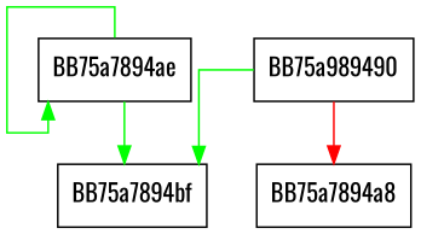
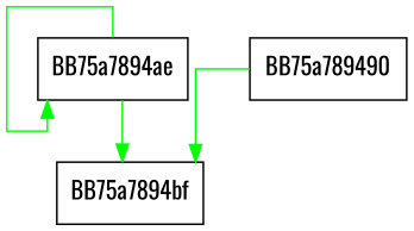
  digraph {
    fontname=Oswald
    splines=ortho
    node [fontname=Oswald shape=box]
    edge [color=green fontname=Oswald]
-   BB75a789490 [label=BB75a989490]
+   BB75a789490
    BB75a7894bf
-   BB75a7894a8
    BB75a7894ae
    BB75a789490 -> BB75a7894bf
-   BB75a789490 -> BB75a7894a8 [color=red]
    BB75a7894ae -> BB75a7894bf
    BB75a7894ae -> BB75a7894ae
  }
